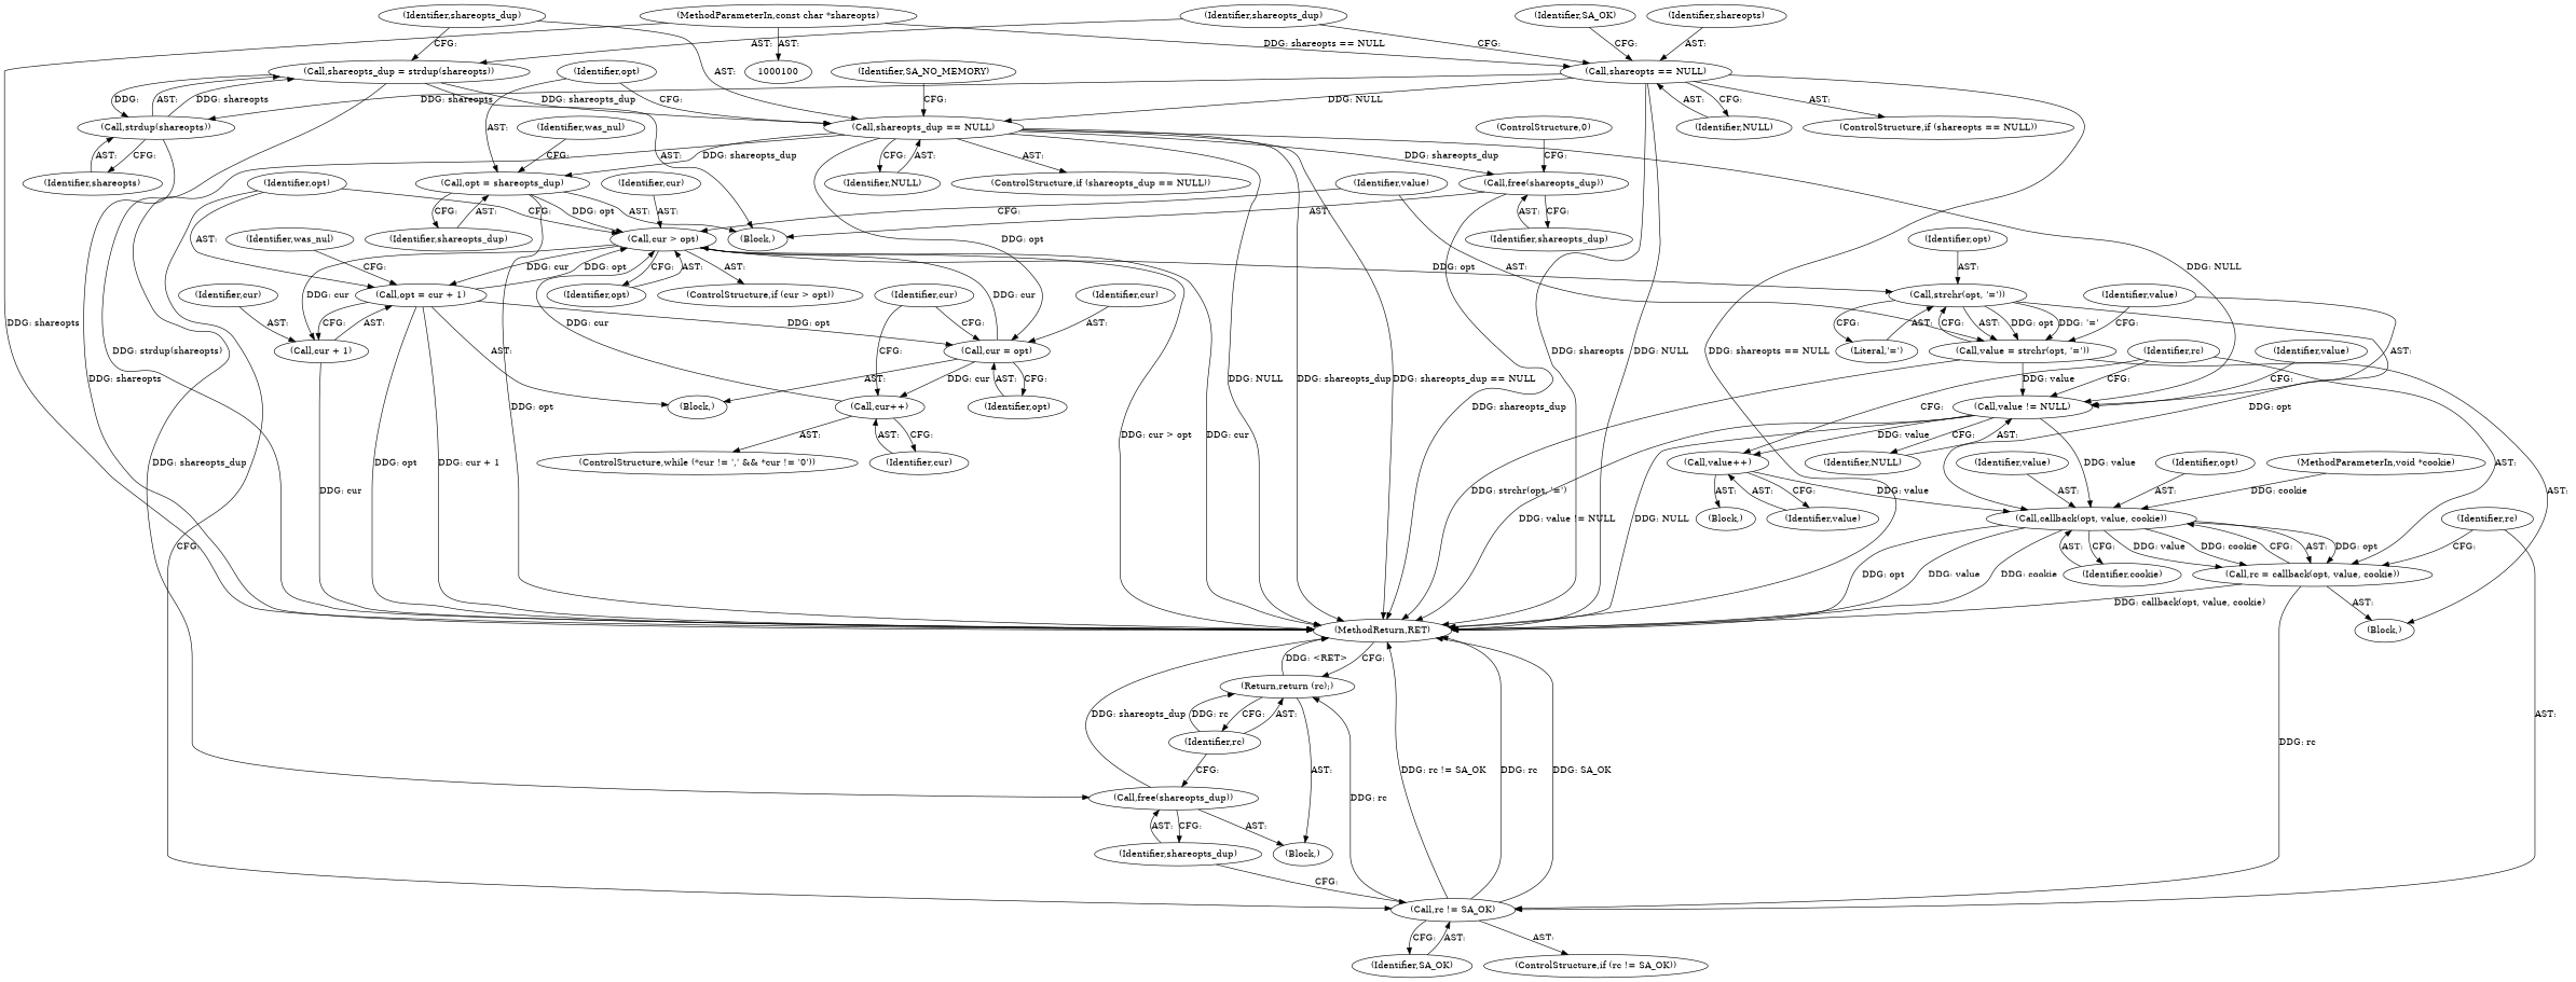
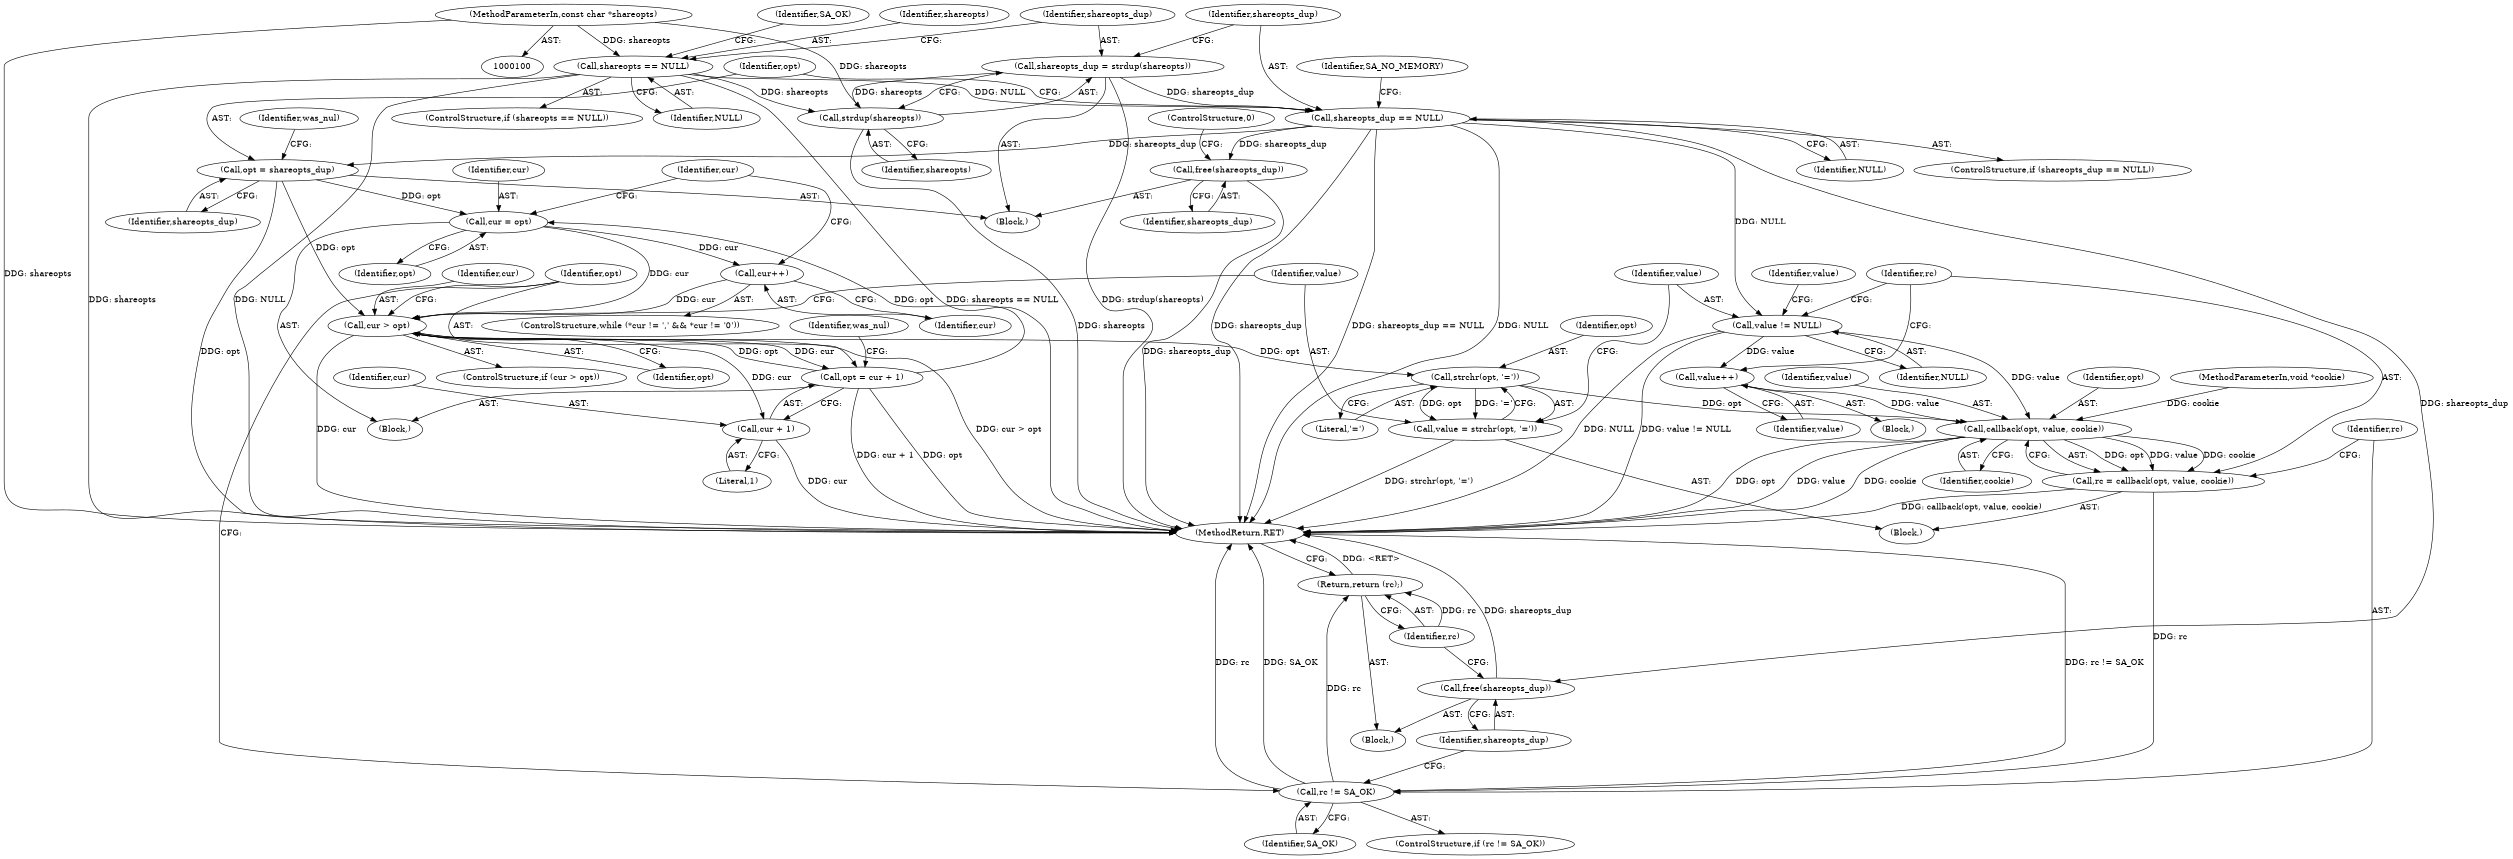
  digraph {
    n1 [label="(Call,shareopts_dup = strdup(shareopts))"]
    n2 [label="(Call,strdup(shareopts))"]
    n3 [label="(Call,shareopts_dup == NULL)"]
    n4 [label="(MethodReturn,RET)"]
    n5 [label="(Block,)"]
    n6 [label="(Identifier,shareopts)"]
    n7 [label="(Call,opt = shareopts_dup)"]
    n8 [label="(Call,value != NULL)"]
    n9 [label="(Call,free(shareopts_dup))"]
    n10 [label="(Call,free(shareopts_dup))"]
    n11 [label="(Identifier,NULL)"]
    n12 [label="(ControlStructure,if (shareopts_dup == NULL))"]
    n13 [label="(Return,return (rc);)"]
    n14 [label="(Call,shareopts == NULL)"]
    n15 [label="(ControlStructure,if (shareopts == NULL))"]
    n16 [label="(Identifier,NULL)"]
    n17 [label="(MethodParameterIn,const char *shareopts)"]
    1000100
    n19 [label="(Call,cur = opt)"]
    n20 [label="(Call,cur > opt)"]
    n21 [label="(Identifier,shareopts_dup)"]
    n22 [label="(Call,callback(opt, value, cookie))"]
    n23 [label="(Call,value++)"]
    n24 [label="(Identifier,NULL)"]
    n25 [label="(Block,)"]
    n26 [label="(Identifier,shareopts_dup)"]
    n27 [label="(Identifier,shareopts_dup)"]
    n28 [label="(Call,cur++)"]
    n29 [label="(Identifier,opt)"]
    n30 [label="(Block,)"]
    n31 [label="(Call,strchr(opt, '='))"]
    n32 [label="(Call,opt = cur + 1)"]
    n33 [label="(Call,cur + 1)"]
    n34 [label="(ControlStructure,if (cur > opt))"]
    n35 [label="(Identifier,opt)"]
    n36 [label="(Identifier,cur)"]
    n37 [label="(ControlStructure,while (*cur != ',' && *cur != '\0'))"]
    n38 [label="(Call,value = strchr(opt, '='))"]
    n39 [label="(Literal,'=')"]
+   n40 [label="(Literal,1)"]
    n41 [label="(Block,)"]
    n42 [label="(Call,rc = callback(opt, value, cookie))"]
    n43 [label="(Identifier,cookie)"]
    n44 [label="(Identifier,value)"]
    n45 [label="(Block,)"]
    n46 [label="(Call,rc != SA_OK)"]
    n47 [label="(Identifier,SA_OK)"]
    n48 [label="(ControlStructure,if (rc != SA_OK))"]
    n49 [label="(Identifier,rc)"]
    n50 [label="(Identifier,SA_OK)"]
    n51 [label="(Identifier,value)"]
    n52 [label="(Identifier,was_nul)"]
    n53 [label="(Identifier,shareopts_dup)"]
    n54 [label="(Identifier,shareopts)"]
    n55 [label="(Identifier,shareopts_dup)"]
    n56 [label="(Identifier,cur)"]
    n57 [label="(Identifier,was_nul)"]
    n58 [label="(Identifier,opt)"]
    n59 [label="(Identifier,opt)"]
    n60 [label="(Identifier,opt)"]
    n61 [label="(Identifier,cur)"]
    n62 [label="(Identifier,value)"]
    n63 [label="(Identifier,rc)"]
    n64 [label="(ControlStructure,0)"]
    n65 [label="(Identifier,rc)"]
    n66 [label="(Identifier,cur)"]
    n67 [label="(Identifier,value)"]
    n68 [label="(Identifier,opt)"]
    n69 [label="(MethodParameterIn,void *cookie)"]
    n70 [label="(Identifier,cur)"]
    n71 [label="(Identifier,SA_NO_MEMORY)"]
    n72 [label="(Identifier,value)"]
-   n1 -> n2 [label="DDG: "]
+   n1 -> n2 [label="CFG: "]
    n1 -> n3 [label="DDG: shareopts_dup"]
    n1 -> n4 [label="DDG: strdup(shareopts)"]
    n1 -> n5 [label="AST: "]
    n2 -> n1 [label="AST: "]
    n2 -> n1 [label="DDG: shareopts"]
    n2 -> n4 [label="DDG: shareopts"]
    n2 -> n6 [label="CFG: "]
    n3 -> n4 [label="DDG: shareopts_dup"]
    n3 -> n4 [label="DDG: shareopts_dup == NULL"]
    n3 -> n4 [label="DDG: NULL"]
    n3 -> n7 [label="DDG: shareopts_dup"]
    n3 -> n8 [label="DDG: NULL"]
    n3 -> n9 [label="DDG: shareopts_dup"]
    n3 -> n10 [label="DDG: shareopts_dup"]
    n3 -> n11 [label="CFG: "]
    n3 -> n12 [label="AST: "]
    n4 -> n13 [label="CFG: "]
    n6 -> n2 [label="AST: "]
    n7 -> n4 [label="DDG: opt"]
    n7 -> n5 [label="AST: "]
-   n3 -> n19 [label="DDG: opt"]
+   n7 -> n19 [label="DDG: opt"]
    n7 -> n20 [label="DDG: opt"]
    n7 -> n21 [label="CFG: "]
    n8 -> n4 [label="DDG: value != NULL"]
    n8 -> n4 [label="DDG: NULL"]
    n8 -> n22 [label="DDG: value"]
    n8 -> n23 [label="DDG: value"]
    n8 -> n24 [label="CFG: "]
    n9 -> n4 [label="DDG: shareopts_dup"]
    n9 -> n25 [label="AST: "]
    n9 -> n26 [label="CFG: "]
    n10 -> n4 [label="DDG: shareopts_dup"]
    n10 -> n5 [label="AST: "]
    n10 -> n27 [label="CFG: "]
    n11 -> n3 [label="AST: "]
    n13 -> n4 [label="DDG: <RET>"]
    n13 -> n25 [label="AST: "]
    n13 -> n49 [label="CFG: "]
    n14 -> n2 [label="DDG: shareopts"]
    n14 -> n3 [label="DDG: NULL"]
    n14 -> n4 [label="DDG: NULL"]
    n14 -> n4 [label="DDG: shareopts == NULL"]
    n14 -> n4 [label="DDG: shareopts"]
    n14 -> n15 [label="AST: "]
    n14 -> n16 [label="CFG: "]
    n16 -> n14 [label="AST: "]
+   n17 -> n2 [label="DDG: shareopts"]
    n17 -> n4 [label="DDG: shareopts"]
-   n17 -> n14 [label="DDG: shareopts == NULL"]
+   n17 -> n14 [label="DDG: shareopts"]
    n17 -> 1000100 [label="AST: "]
    n19 -> n20 [label="DDG: cur"]
    n19 -> n28 [label="DDG: cur"]
    n19 -> n29 [label="CFG: "]
    n19 -> n30 [label="AST: "]
    n20 -> n4 [label="DDG: cur > opt"]
    n20 -> n4 [label="DDG: cur"]
    n20 -> n31 [label="DDG: opt"]
    n20 -> n32 [label="DDG: cur"]
    n20 -> n33 [label="DDG: cur"]
    n20 -> n34 [label="AST: "]
    n20 -> n35 [label="CFG: "]
    n21 -> n7 [label="AST: "]
    n22 -> n4 [label="DDG: opt"]
    n22 -> n4 [label="DDG: value"]
    n22 -> n4 [label="DDG: cookie"]
    n22 -> n42 [label="AST: "]
    n22 -> n42 [label="DDG: opt"]
    n22 -> n42 [label="DDG: value"]
    n22 -> n42 [label="DDG: cookie"]
    n22 -> n43 [label="CFG: "]
    n23 -> n22 [label="DDG: value"]
    n23 -> n44 [label="CFG: "]
    n23 -> n45 [label="AST: "]
    n24 -> n8 [label="AST: "]
    n26 -> n9 [label="AST: "]
    n26 -> n46 [label="CFG: "]
    n27 -> n10 [label="AST: "]
    n28 -> n20 [label="DDG: cur"]
    n28 -> n36 [label="CFG: "]
    n28 -> n37 [label="AST: "]
    n29 -> n19 [label="AST: "]
    n31 -> n22 [label="DDG: opt"]
    n31 -> n38 [label="AST: "]
    n31 -> n38 [label="DDG: opt"]
    n31 -> n38 [label="DDG: '='"]
    n31 -> n39 [label="CFG: "]
    n32 -> n4 [label="DDG: cur + 1"]
    n32 -> n4 [label="DDG: opt"]
    n32 -> n19 [label="DDG: opt"]
    n32 -> n20 [label="DDG: opt"]
    n32 -> n30 [label="AST: "]
    n32 -> n33 [label="CFG: "]
    n33 -> n4 [label="DDG: cur"]
    n33 -> n32 [label="AST: "]
+   n33 -> n40 [label="CFG: "]
    n35 -> n20 [label="AST: "]
    n36 -> n28 [label="AST: "]
    n38 -> n4 [label="DDG: strchr(opt, '=')"]
-   n38 -> n8 [label="DDG: value"]
    n38 -> n31 [label="CFG: "]
    n38 -> n41 [label="AST: "]
    n39 -> n31 [label="AST: "]
+   n40 -> n33 [label="AST: "]
    n42 -> n4 [label="DDG: callback(opt, value, cookie)"]
    n42 -> n22 [label="CFG: "]
    n42 -> n41 [label="AST: "]
    n42 -> n46 [label="DDG: rc"]
    n43 -> n22 [label="AST: "]
    n44 -> n23 [label="AST: "]
    n46 -> n4 [label="DDG: rc != SA_OK"]
    n46 -> n4 [label="DDG: rc"]
    n46 -> n4 [label="DDG: SA_OK"]
    n46 -> n13 [label="DDG: rc"]
    n46 -> n47 [label="CFG: "]
    n46 -> n48 [label="AST: "]
    n47 -> n46 [label="AST: "]
    n49 -> n9 [label="CFG: "]
    n49 -> n13 [label="AST: "]
    n49 -> n13 [label="DDG: rc"]
    n50 -> n14 [label="CFG: "]
    n51 -> n8 [label="CFG: "]
    n52 -> n32 [label="CFG: "]
    n53 -> n1 [label="AST: "]
    n53 -> n14 [label="CFG: "]
    n54 -> n14 [label="AST: "]
    n55 -> n1 [label="CFG: "]
    n55 -> n3 [label="AST: "]
    n56 -> n19 [label="AST: "]
    n57 -> n7 [label="CFG: "]
    n58 -> n22 [label="AST: "]
    n59 -> n20 [label="CFG: "]
    n59 -> n32 [label="AST: "]
    n59 -> n46 [label="CFG: "]
    n60 -> n3 [label="CFG: "]
    n60 -> n7 [label="AST: "]
    n61 -> n20 [label="AST: "]
    n62 -> n8 [label="AST: "]
    n62 -> n38 [label="CFG: "]
    n63 -> n42 [label="CFG: "]
    n63 -> n46 [label="AST: "]
    n64 -> n10 [label="CFG: "]
    n65 -> n8 [label="CFG: "]
    n65 -> n23 [label="CFG: "]
    n65 -> n42 [label="AST: "]
    n66 -> n19 [label="CFG: "]
    n66 -> n28 [label="CFG: "]
    n67 -> n20 [label="CFG: "]
    n67 -> n38 [label="AST: "]
    n68 -> n31 [label="AST: "]
    n69 -> n22 [label="DDG: cookie"]
    n70 -> n33 [label="AST: "]
    n71 -> n3 [label="CFG: "]
    n72 -> n22 [label="AST: "]
  }
